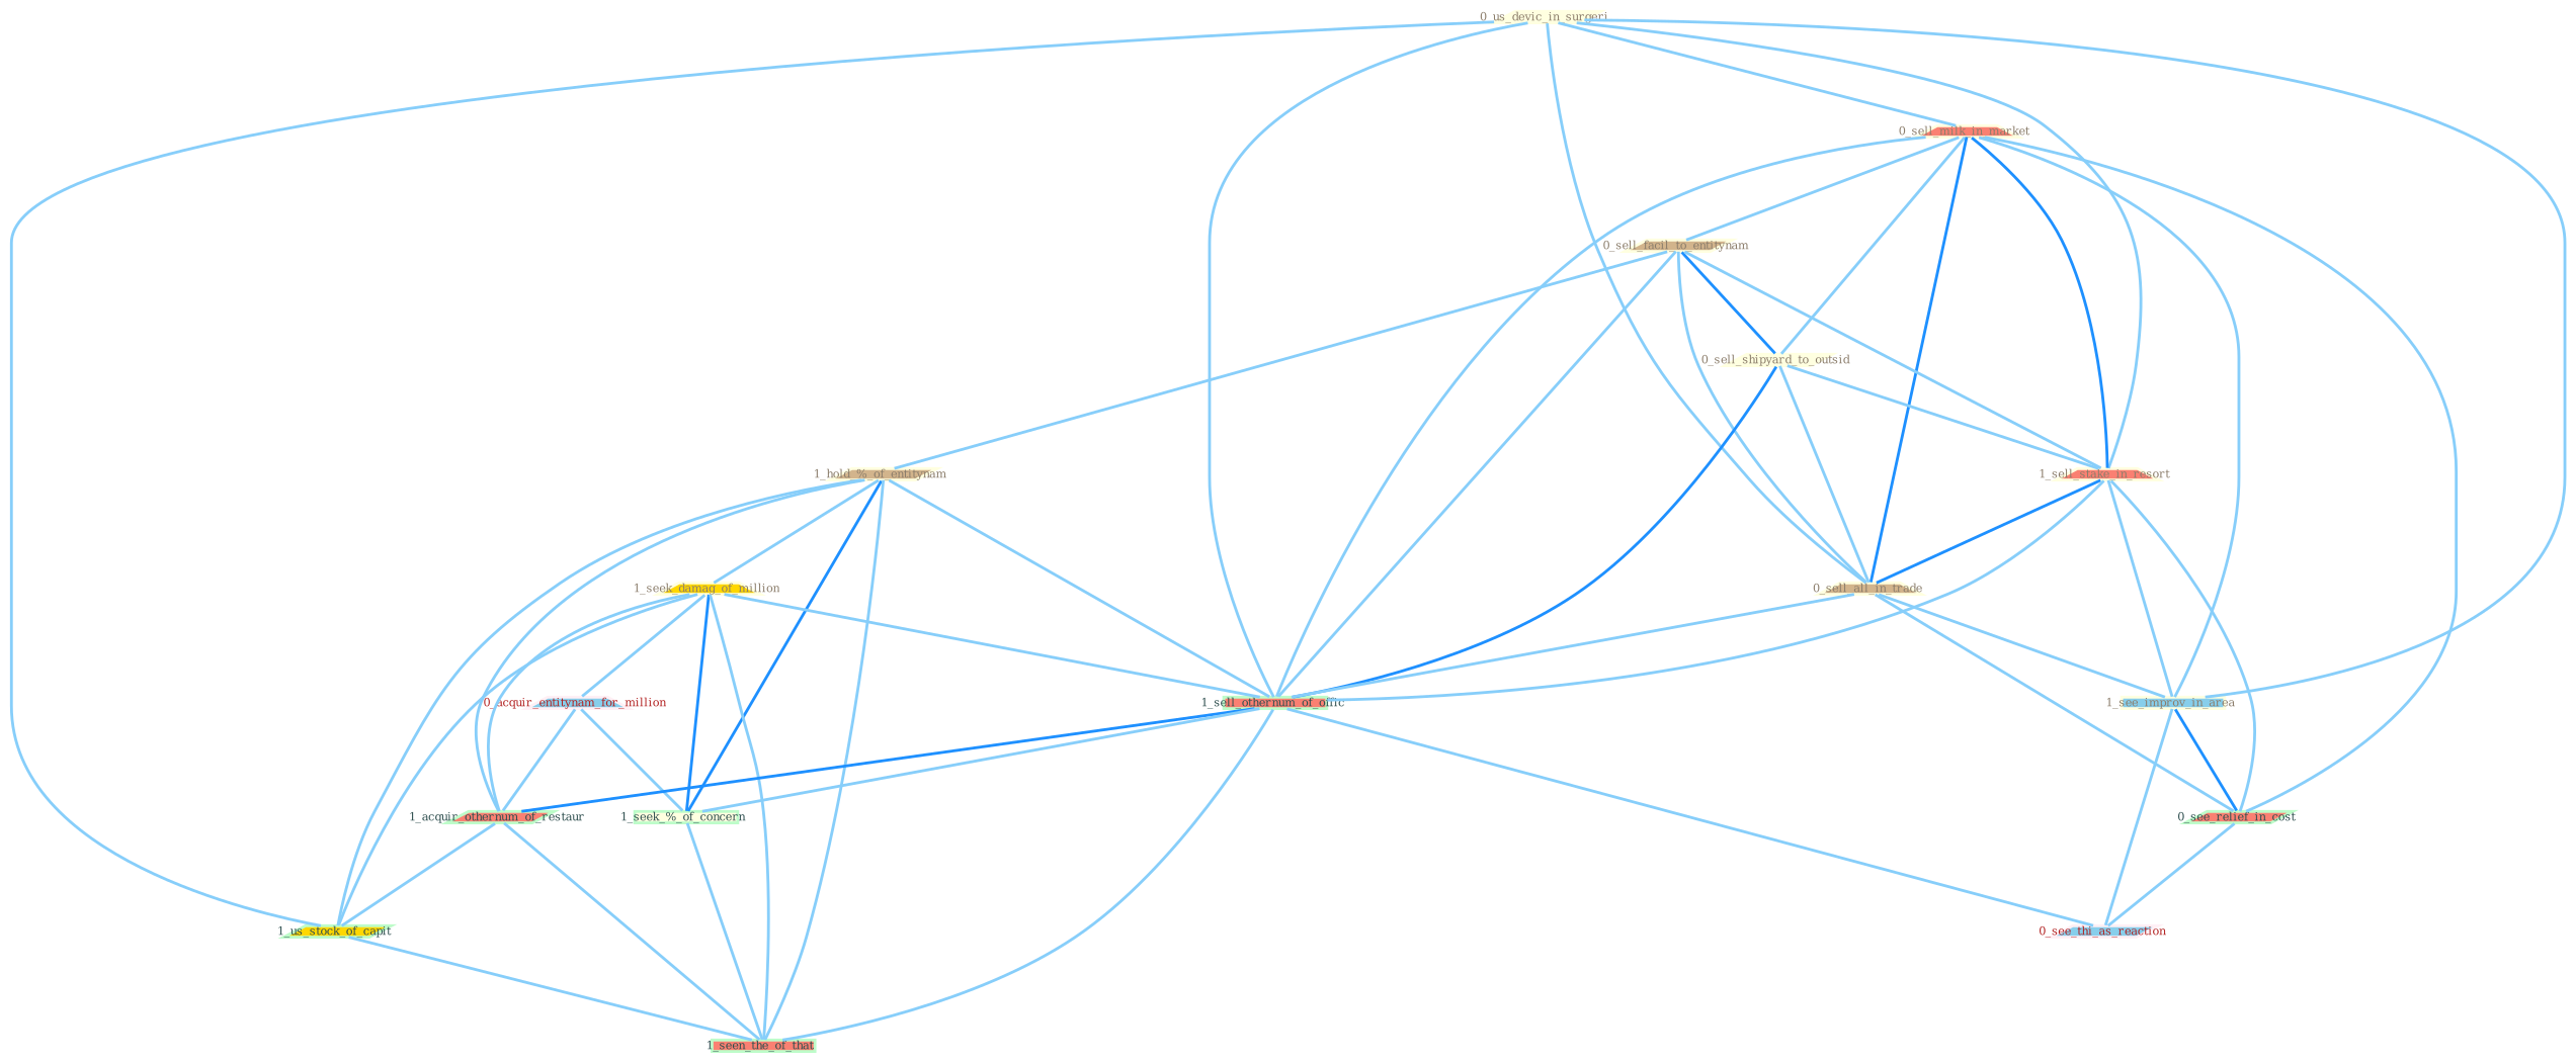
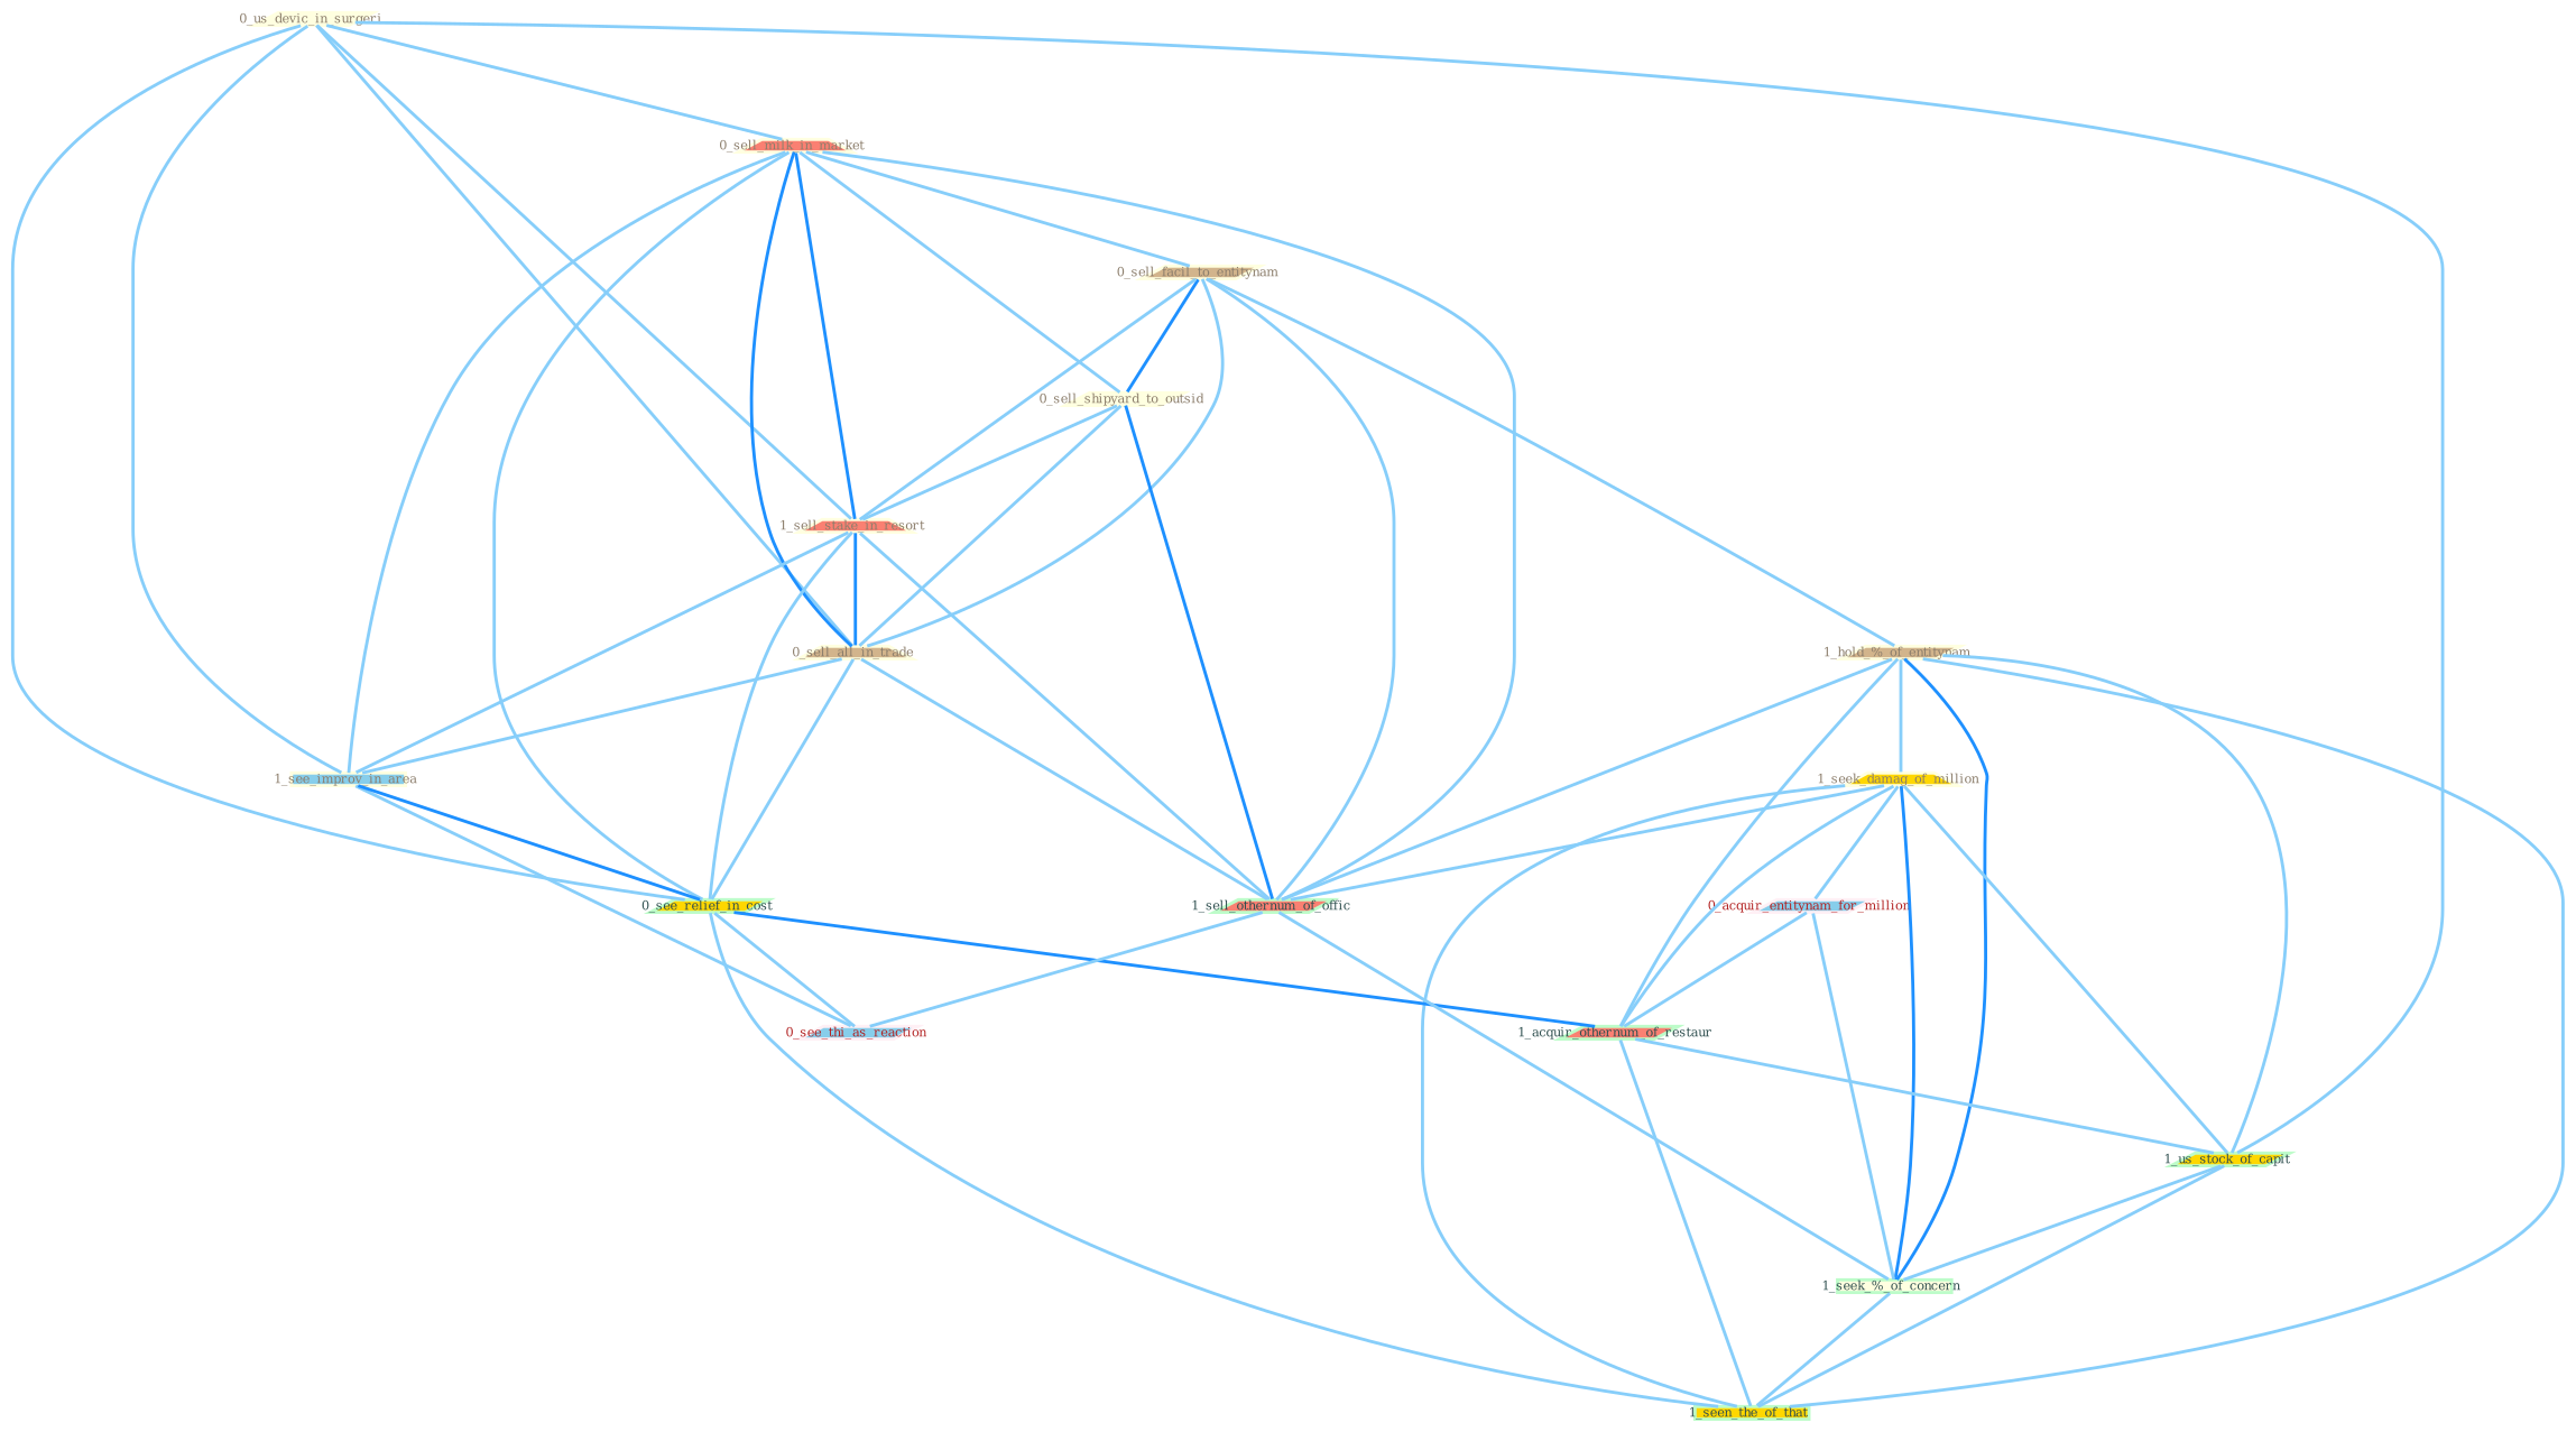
  graph {
    node [color="#ffffe0" fillcolor=salmon fixedsize=true fontcolor="#8b7d6b" fontsize=4 shape=parallelogram style=filled]
    edge [color="#87cefa" w=1]
    "0_us_devic_in_surgeri " [fillcolor=lightyellow height=.06 width=.5]
    "0_sell_milk_in_market " [height=.06 shape=trapezium width=.5]
    "0_sell_facil_to_entitynam " [fillcolor=tan height=.06 width=.5]
    "1_hold_%_of_entitynam " [fillcolor=tan height=.06 width=.5]
    "1_seek_damag_of_million " [fillcolor=gold height=.06 shape=trapezium width=.5]
    "0_sell_shipyard_to_outsid " [fillcolor=lightyellow height=.06 width=.5]
    "1_sell_stake_in_resort " [height=.06 shape=trapezium width=.5]
    "0_sell_all_in_trade " [fillcolor=tan height=.06 shape=trapezium width=.5]
    "1_see_improv_in_area " [fillcolor=skyblue height=.06 shape=box width=.5]
-   "0_acquir_entitynam_for_million " [color="#fff0f5" fillcolor=skyblue fontcolor="#b22222" height=.06 shape=trapezium width=.5]
+   "0_acquir_entitynam_for_million " [color="#fff0f5" fillcolor=skyblue fontcolor="#b22222" height=.06 width=.5]
    "0_see_thi_as_reaction " [color="#fff0f5" fillcolor=skyblue fontcolor="#b22222" height=.06 width=.5]
-   "0_see_relief_in_cost " [color="#BDFCC9" fontcolor="#2f4f4f" height=.06 width=.5]
+   "0_see_relief_in_cost " [color="#BDFCC9" fillcolor=gold fontcolor="#2f4f4f" height=.06 width=.5]
    "1_us_stock_of_capit " [color="#BDFCC9" fillcolor=gold fontcolor="#2f4f4f" height=.06 width=.5]
-   "1_sell_othernum_of_offic " [color="#BDFCC9" fontcolor="#2f4f4f" height=.06 shape=box width=.5]
+   "1_sell_othernum_of_offic " [color="#BDFCC9" fontcolor="#2f4f4f" height=.06 width=.5]
    "1_acquir_othernum_of_restaur " [color="#BDFCC9" fontcolor="#2f4f4f" height=.06 width=.5]
    "1_seek_%_of_concern " [color="#BDFCC9" fillcolor=lightyellow fontcolor="#2f4f4f" height=.06 shape=box width=.5]
-   "1_seen_the_of_that " [color="#BDFCC9" fontcolor="#2f4f4f" height=.06 shape=box width=.5]
+   "1_seen_the_of_that " [color="#BDFCC9" fillcolor=gold fontcolor="#2f4f4f" height=.06 shape=box width=.5]
    subgraph sub_1 {
      "0_us_devic_in_surgeri "
      "0_sell_milk_in_market "
      "0_sell_facil_to_entitynam "
      "1_hold_%_of_entitynam "
      "1_seek_damag_of_million "
      "0_sell_shipyard_to_outsid "
      "1_sell_stake_in_resort "
      "0_sell_all_in_trade "
      "1_see_improv_in_area "
    }
    subgraph sub_2 {
      "0_acquir_entitynam_for_million "
      "0_see_thi_as_reaction "
    }
    "0_us_devic_in_surgeri " -- "0_sell_milk_in_market "
    "0_us_devic_in_surgeri " -- "1_sell_stake_in_resort "
    "0_us_devic_in_surgeri " -- "0_sell_all_in_trade "
    "0_us_devic_in_surgeri " -- "1_see_improv_in_area "
-   "0_us_devic_in_surgeri " -- "1_sell_othernum_of_offic "
+   "0_us_devic_in_surgeri " -- "0_see_relief_in_cost "
    "0_us_devic_in_surgeri " -- "1_us_stock_of_capit "
    "0_sell_milk_in_market " -- "0_sell_facil_to_entitynam "
    "0_sell_milk_in_market " -- "0_sell_shipyard_to_outsid "
    "0_sell_milk_in_market " -- "1_sell_stake_in_resort " [color="#1e90ff" w=2]
    "0_sell_milk_in_market " -- "0_sell_all_in_trade " [color="#1e90ff" w=2]
    "0_sell_milk_in_market " -- "1_see_improv_in_area "
    "0_sell_milk_in_market " -- "0_see_relief_in_cost "
    "0_sell_milk_in_market " -- "1_sell_othernum_of_offic "
    "0_sell_facil_to_entitynam " -- "1_hold_%_of_entitynam "
    "0_sell_facil_to_entitynam " -- "0_sell_shipyard_to_outsid " [color="#1e90ff" w=2]
    "0_sell_facil_to_entitynam " -- "1_sell_stake_in_resort "
    "0_sell_facil_to_entitynam " -- "0_sell_all_in_trade "
    "0_sell_facil_to_entitynam " -- "1_sell_othernum_of_offic "
    "1_hold_%_of_entitynam " -- "1_seek_damag_of_million "
    "1_hold_%_of_entitynam " -- "1_us_stock_of_capit "
    "1_hold_%_of_entitynam " -- "1_sell_othernum_of_offic "
    "1_hold_%_of_entitynam " -- "1_acquir_othernum_of_restaur "
    "1_hold_%_of_entitynam " -- "1_seek_%_of_concern " [color="#1e90ff" w=2]
    "1_hold_%_of_entitynam " -- "1_seen_the_of_that "
    "1_seek_damag_of_million " -- "0_acquir_entitynam_for_million "
    "1_seek_damag_of_million " -- "1_us_stock_of_capit "
    "1_seek_damag_of_million " -- "1_sell_othernum_of_offic "
    "1_seek_damag_of_million " -- "1_acquir_othernum_of_restaur "
    "1_seek_damag_of_million " -- "1_seek_%_of_concern " [color="#1e90ff" w=2]
    "1_seek_damag_of_million " -- "1_seen_the_of_that "
    "0_sell_shipyard_to_outsid " -- "1_sell_stake_in_resort "
    "0_sell_shipyard_to_outsid " -- "0_sell_all_in_trade "
    "0_sell_shipyard_to_outsid " -- "1_sell_othernum_of_offic " [color="#1e90ff"]
    "1_sell_stake_in_resort " -- "0_sell_all_in_trade " [color="#1e90ff" w=2]
    "1_sell_stake_in_resort " -- "1_see_improv_in_area "
    "1_sell_stake_in_resort " -- "0_see_relief_in_cost "
    "1_sell_stake_in_resort " -- "1_sell_othernum_of_offic "
    "0_sell_all_in_trade " -- "1_see_improv_in_area "
    "0_sell_all_in_trade " -- "0_see_relief_in_cost "
    "0_sell_all_in_trade " -- "1_sell_othernum_of_offic "
    "1_see_improv_in_area " -- "0_see_thi_as_reaction "
    "1_see_improv_in_area " -- "0_see_relief_in_cost " [color="#1e90ff" w=2]
    "0_acquir_entitynam_for_million " -- "1_acquir_othernum_of_restaur "
    "0_acquir_entitynam_for_million " -- "1_seek_%_of_concern "
    "0_see_relief_in_cost " -- "0_see_thi_as_reaction "
+   "1_us_stock_of_capit " -- "1_seek_%_of_concern "
    "1_us_stock_of_capit " -- "1_seen_the_of_that "
    "1_sell_othernum_of_offic " -- "0_see_thi_as_reaction "
-   "1_sell_othernum_of_offic " -- "1_acquir_othernum_of_restaur " [color="#1e90ff" w=2]
+   "0_see_relief_in_cost " -- "1_acquir_othernum_of_restaur " [color="#1e90ff" w=2]
    "1_sell_othernum_of_offic " -- "1_seek_%_of_concern "
-   "1_sell_othernum_of_offic " -- "1_seen_the_of_that "
+   "0_see_relief_in_cost " -- "1_seen_the_of_that "
    "1_acquir_othernum_of_restaur " -- "1_us_stock_of_capit "
    "1_acquir_othernum_of_restaur " -- "1_seen_the_of_that "
    "1_seek_%_of_concern " -- "1_seen_the_of_that "
  }
